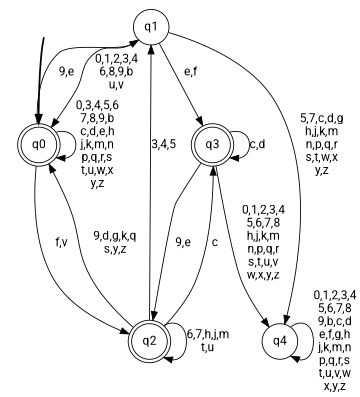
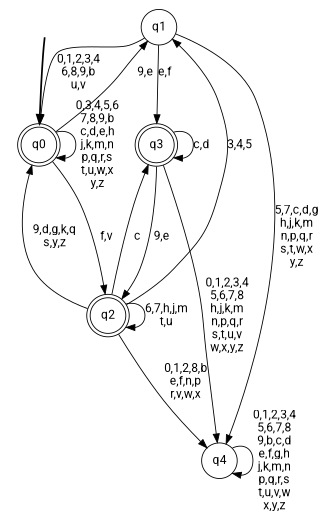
  digraph {
    fontname=Roboto
    rankdir=TB
    node [fontname=Roboto shape=doublecircle style="rounded,filled" color=black fillcolor=white]
    edge [fontname=Roboto]
    __start0 [height=0 shape=none style=invis width=0 color="" fillcolor=""]
    n2 [label=q0]
    n3 [label=q1 shape=circle style=filled]
    n4 [label=q2]
    n5 [label=q3]
    n6 [label=q4 shape=circle style=filled]
    subgraph cluster_1 {
      nodesep=0.15
      ranksep=0.15
      style=invis
      __start0
      n2
    }
    __start0 -> n2 [penwidth=2]
    n2 -> n2 [label="0,3,4,5,6\n7,8,9,b\nc,d,e,h\nj,k,m,n\np,q,r,s\nt,u,w,x\ny,z"]
    n2 -> n3 [label="9,e"]
    n2 -> n4 [label="f,v"]
    n3 -> n2 [label="0,1,2,3,4\n6,8,9,b\nu,v"]
    n3 -> n5 [label="e,f"]
    n3 -> n6 [label="5,7,c,d,g\nh,j,k,m\nn,p,q,r\ns,t,w,x\ny,z"]
    n4 -> n2 [label="9,d,g,k,q\ns,y,z"]
    n4 -> n3 [label="3,4,5"]
    n4 -> n4 [label="6,7,h,j,m\nt,u"]
    n4 -> n5 [label=c]
+   n4 -> n6 [label="0,1,2,8,b\ne,f,n,p\nr,v,w,x"]
    n5 -> n4 [label="9,e"]
    n5 -> n5 [label="c,d"]
    n5 -> n6 [label="0,1,2,3,4\n5,6,7,8\nh,j,k,m\nn,p,q,r\ns,t,u,v\nw,x,y,z"]
    n6 -> n6 [label="0,1,2,3,4\n5,6,7,8\n9,b,c,d\ne,f,g,h\nj,k,m,n\np,q,r,s\nt,u,v,w\nx,y,z"]
  }
